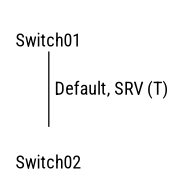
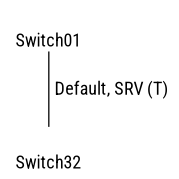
  graph {
    fontname="Roboto Condensed"
    node [labelloc=b shape=none fontname="Roboto Condensed"]
    n1 [label=Switch01]
-   n2 [label=Switch02]
+   n2 [label=Switch32]
    n1 -- n2 [label=<<table BORDER="0"><tr><td BGCOLOR="white">Default, SRV (T)</td></tr></table>> fontname="Roboto Condensed"]
  }
